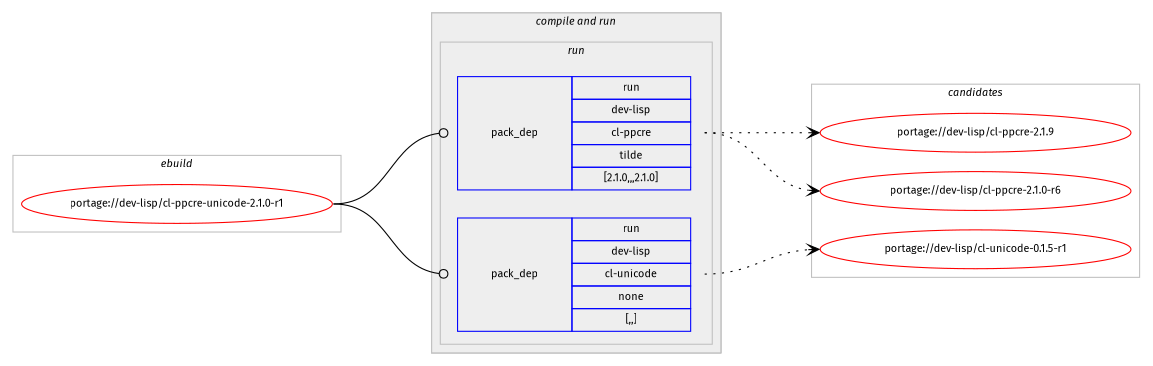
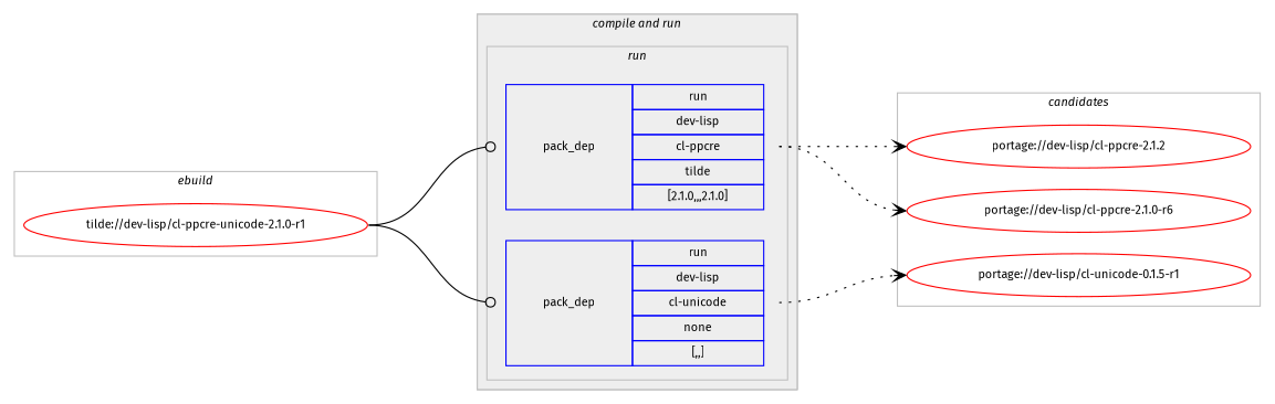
  digraph {
    compound=true
    concentrate=true
    fontname="Fira Sans"
    fontsize=10
    newrank=true
    rankdir=LR
    ranksep=1.5
    node [color=red fontname="Fira Sans" fontsize=10]
    edge [arrowhead=vee fontname="Fira Sans" headport=w style=dotted tailport=e weight=100]
-   n1 [label="portage://dev-lisp/cl-ppcre-unicode-2.1.0-r1" width=4]
+   n1 [label="tilde://dev-lisp/cl-ppcre-unicode-2.1.0-r1" width=4]
    n2 [color=blue label=<<TABLE BORDER="0" CELLBORDER="1" CELLSPACING="0" CELLPADDING="4" WIDTH="220"><TR><TD ROWSPAN="6" CELLPADDING="30">pack_dep</TD></TR><TR><TD WIDTH="110">run</TD></TR><TR><TD>dev-lisp</TD></TR><TR><TD>cl-ppcre</TD></TR><TR><TD>tilde</TD></TR><TR><TD>[2.1.0,,,2.1.0]</TD></TR></TABLE>> shape=none]
    n3 [color=blue label=<<TABLE BORDER="0" CELLBORDER="1" CELLSPACING="0" CELLPADDING="4" WIDTH="220"><TR><TD ROWSPAN="6" CELLPADDING="30">pack_dep</TD></TR><TR><TD WIDTH="110">run</TD></TR><TR><TD>dev-lisp</TD></TR><TR><TD>cl-unicode</TD></TR><TR><TD>none</TD></TR><TR><TD>[,,]</TD></TR></TABLE>> shape=none]
-   n4 [label="portage://dev-lisp/cl-ppcre-2.1.9" width=4]
+   n4 [label="portage://dev-lisp/cl-ppcre-2.1.2" width=4]
    n5 [label="portage://dev-lisp/cl-ppcre-2.1.0-r6" width=4]
    n6 [label="portage://dev-lisp/cl-unicode-0.1.5-r1" width=4]
    subgraph cluster_1 {
      color=gray
      label=<<i>ebuild</i>>
      n1
    }
    subgraph cluster_2 {
      color=gray
      label=<<i>dependencies</i>>
      subgraph cluster_3 {
        color=gray
        fillcolor="#eeeeee"
        label=<<i>compile</i>>
        style=filled
      }
      subgraph cluster_4 {
        color=gray
        fillcolor="#eeeeee"
        label=<<i>compile and run</i>>
        style=filled
      }
      subgraph cluster_5 {
        color=gray
        fillcolor="#eeeeee"
        label=<<i>run</i>>
        style=filled
        subgraph sub_6 {
          color=gray
          fillcolor="#eeeeee"
          label=<<i>run</i>>
          style=filled
          n2
        }
        subgraph sub_7 {
          color=gray
          fillcolor="#eeeeee"
          label=<<i>run</i>>
          style=filled
          n3
        }
      }
    }
    subgraph cluster_8 {
      color=gray
      label=<<i>candidates</i>>
      rank=same
      subgraph sub_9 {
        color=black
        label=<<i>candidates</i>>
        nodesep=1
        rank=same
        n4
        n5
      }
      subgraph sub_10 {
        color=black
        label=<<i>candidates</i>>
        nodesep=1
        rank=same
        n6
      }
    }
    n1 -> n2 [arrowhead=odot style=solid weight=20]
    n1 -> n3 [arrowhead=odot style=solid weight=20]
    n2 -> n4
    n2 -> n5
    n3 -> n6
  }
